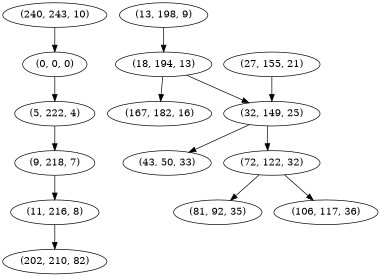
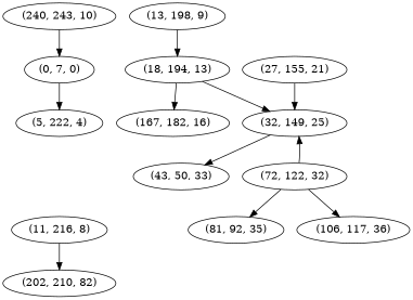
  digraph {
-   "(0, 0, 0)"
+   "(0, 0, 0)" [label="(0, 7, 0)"]
    "(5, 222, 4)"
-   "(9, 218, 7)"
    "(240, 243, 10)"
    "(11, 216, 8)"
    n6 [label="(202, 210, 82)"]
    "(13, 198, 9)"
    "(18, 194, 13)"
    "(167, 182, 16)"
    "(32, 149, 25)"
    "(27, 155, 21)"
    "(43, 50, 33)"
    "(72, 122, 32)"
    "(81, 92, 35)"
    "(106, 117, 36)"
    "(0, 0, 0)" -> "(5, 222, 4)"
-   "(5, 222, 4)" -> "(9, 218, 7)"
-   "(9, 218, 7)" -> "(11, 216, 8)"
    "(240, 243, 10)" -> "(0, 0, 0)"
    "(11, 216, 8)" -> n6
    "(13, 198, 9)" -> "(18, 194, 13)"
    "(18, 194, 13)" -> "(167, 182, 16)"
    "(18, 194, 13)" -> "(32, 149, 25)"
    "(32, 149, 25)" -> "(43, 50, 33)"
-   "(32, 149, 25)" -> "(72, 122, 32)"
+   "(72, 122, 32)" -> "(32, 149, 25)"
    "(27, 155, 21)" -> "(32, 149, 25)"
    "(72, 122, 32)" -> "(81, 92, 35)"
    "(72, 122, 32)" -> "(106, 117, 36)"
  }
